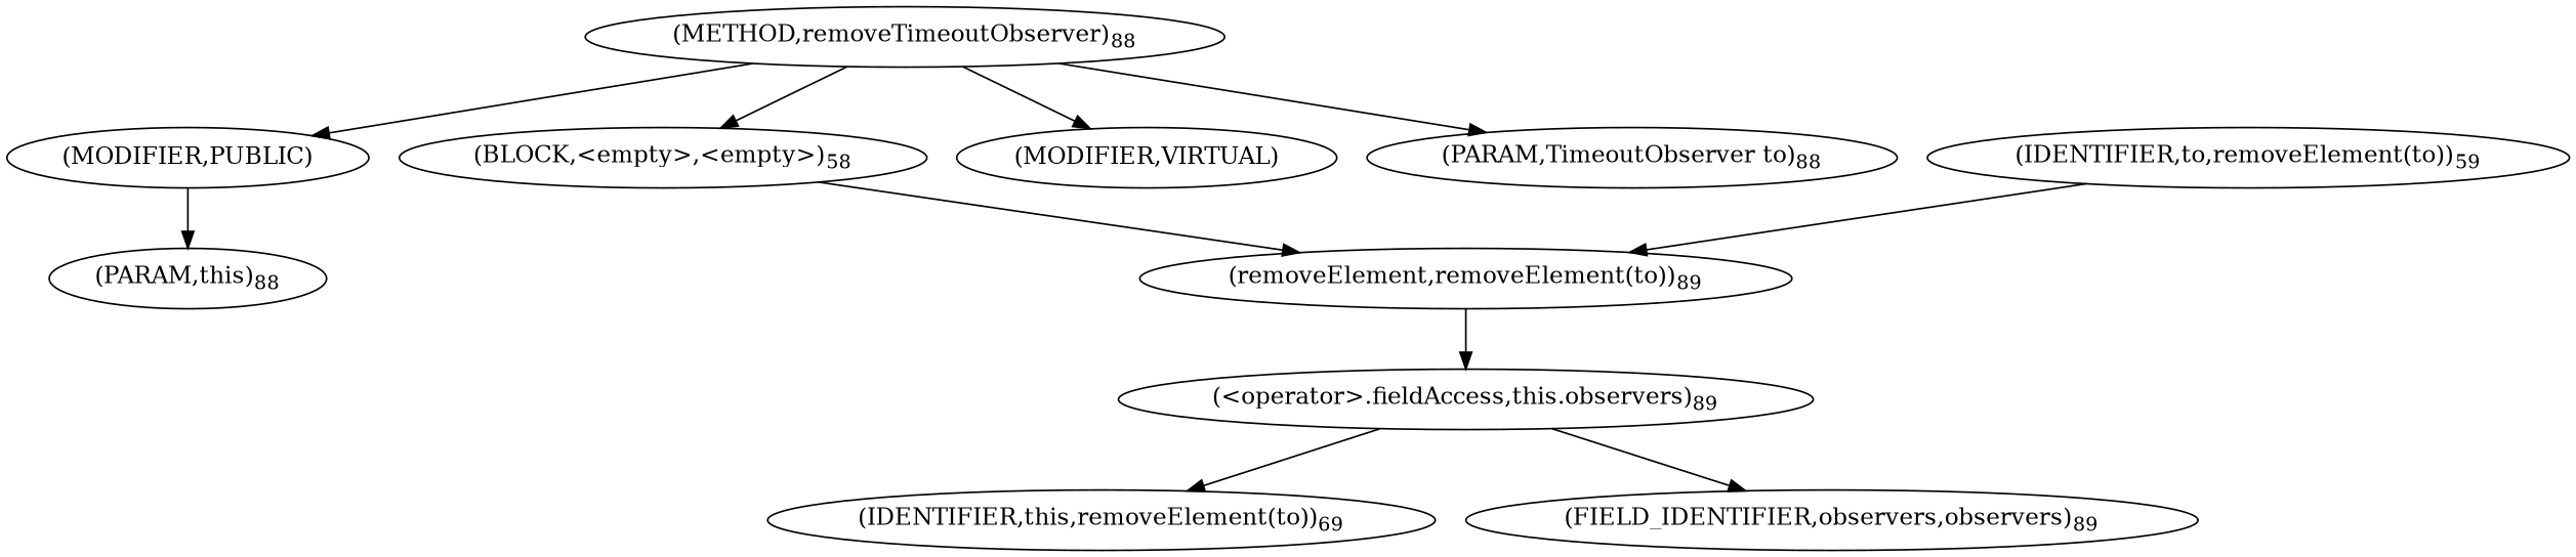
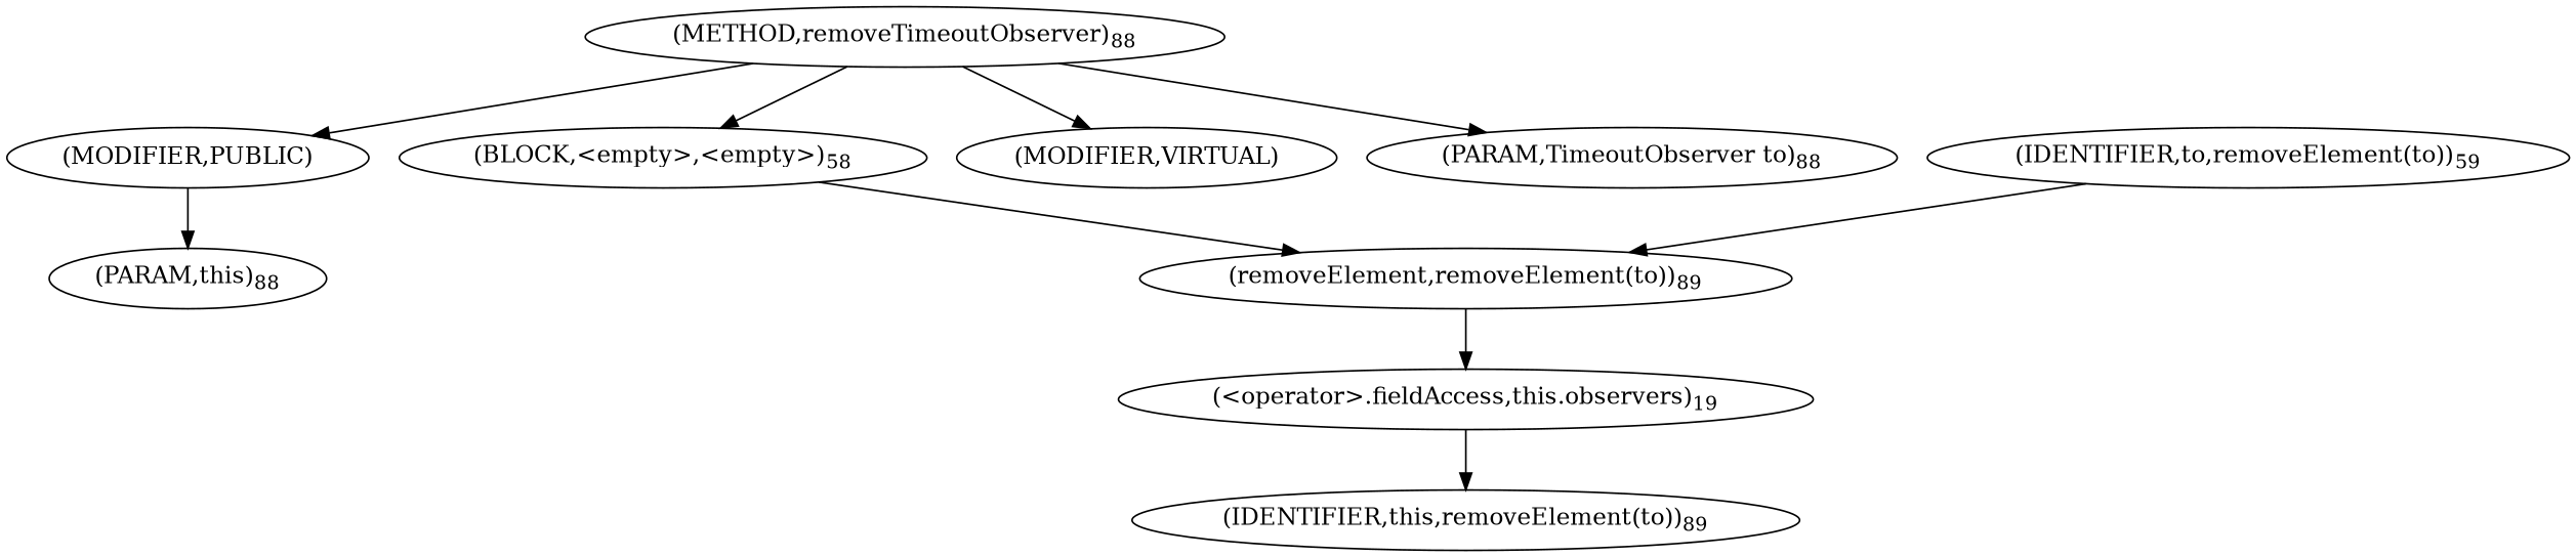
  digraph {
    n1 [label=<(METHOD,removeTimeoutObserver)<SUB>88</SUB>>]
    n2 [label=<(PARAM,TimeoutObserver to)<SUB>88</SUB>>]
    n3 [label=<(BLOCK,&lt;empty&gt;,&lt;empty&gt;)<SUB>58</SUB>>]
    n4 [label=<(MODIFIER,PUBLIC)>]
    n5 [label=<(MODIFIER,VIRTUAL)>]
    n6 [label=<(PARAM,this)<SUB>88</SUB>>]
    n7 [label=<(removeElement,removeElement(to))<SUB>89</SUB>>]
-   n8 [label=<(&lt;operator&gt;.fieldAccess,this.observers)<SUB>89</SUB>>]
-   n9 [label=<(IDENTIFIER,this,removeElement(to))<SUB>69</SUB>>]
-   n10 [label=<(FIELD_IDENTIFIER,observers,observers)<SUB>89</SUB>>]
+   n8 [label=<(&lt;operator&gt;.fieldAccess,this.observers)<SUB>19</SUB>>]
+   n9 [label=<(IDENTIFIER,this,removeElement(to))<SUB>89</SUB>>]
    n11 [label=<(IDENTIFIER,to,removeElement(to))<SUB>59</SUB>>]
    n1 -> n2
    n1 -> n3
    n1 -> n4
    n1 -> n5
    n3 -> n7
    n4 -> n6
    n7 -> n8
    n8 -> n9
-   n8 -> n10
    n11 -> n7
  }
